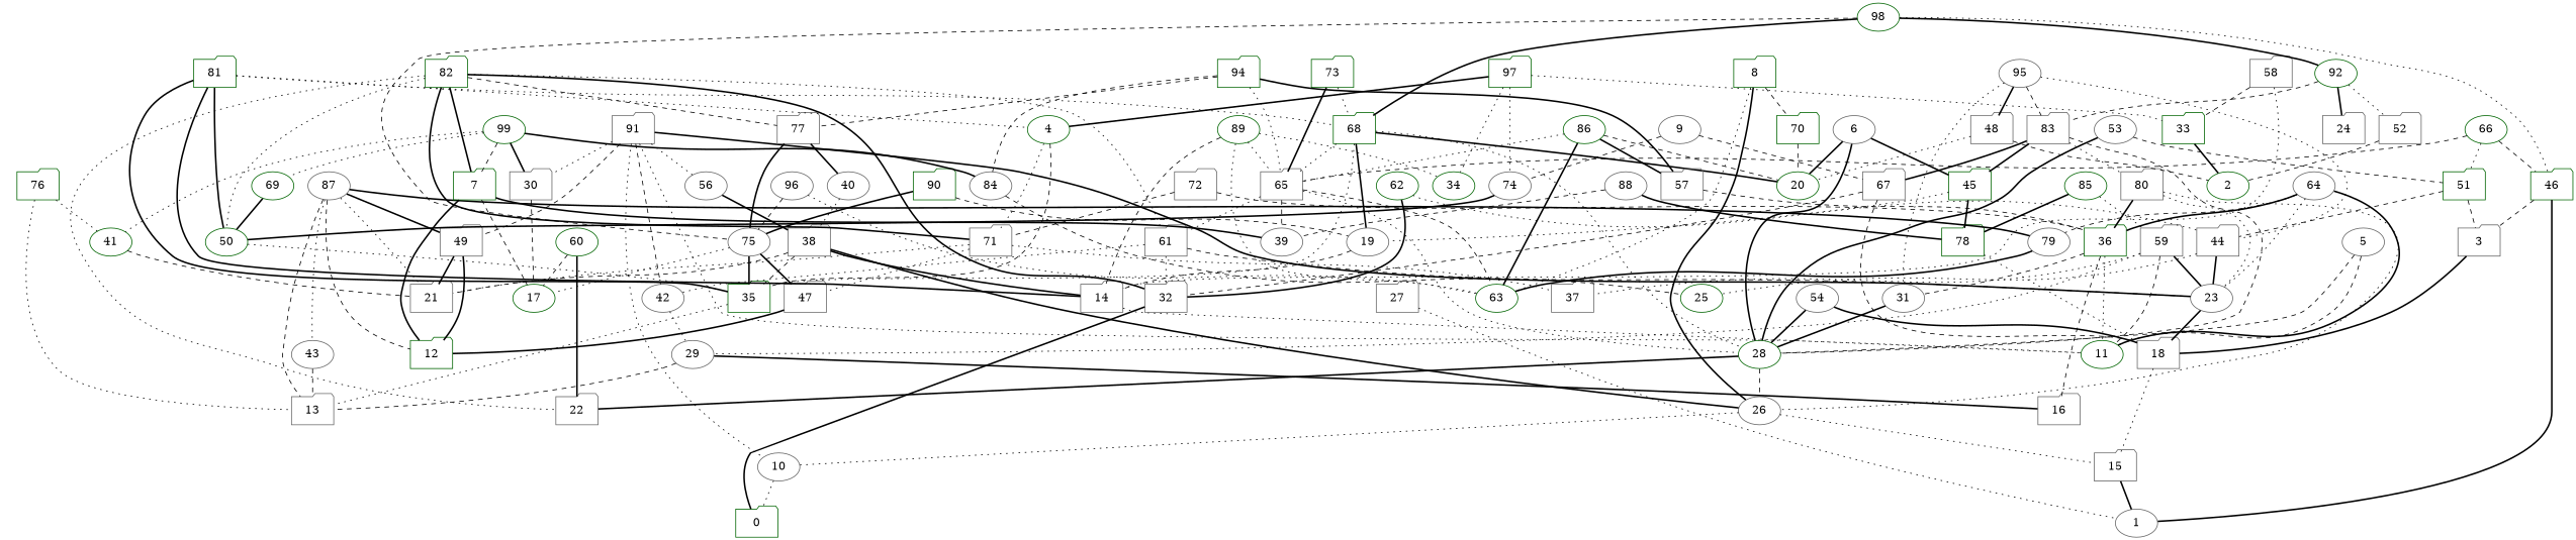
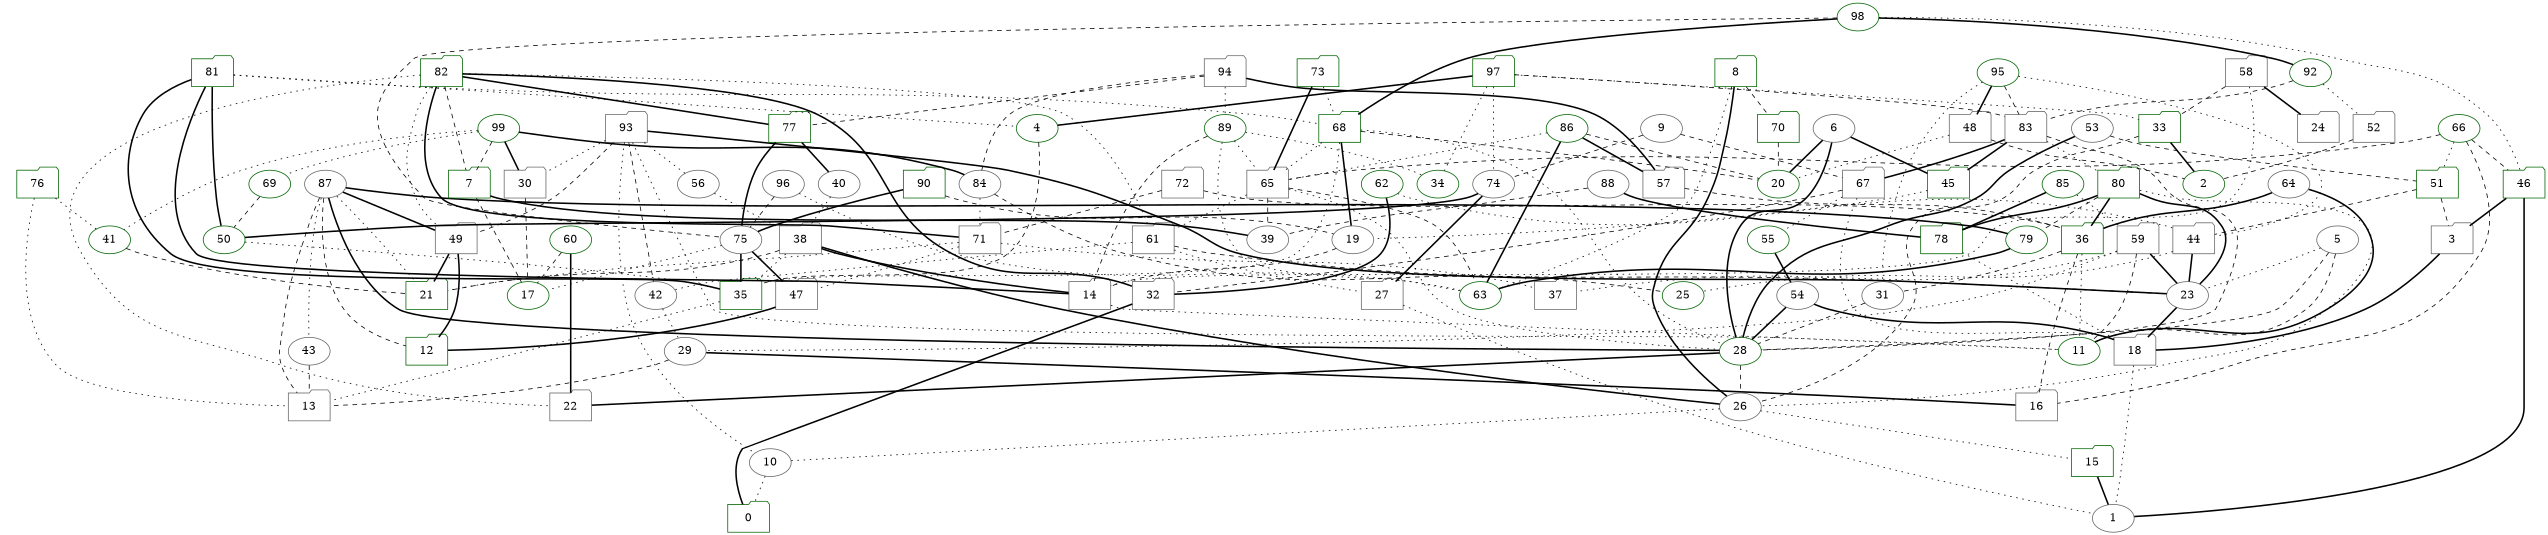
  digraph {
    node [color=gray40 shape=folder]
    edge [color=black dir=none style=dotted]
    14
    11 [color=darkgreen shape=ellipse]
    73 [color=darkgreen]
    68 [color=darkgreen]
    65
    35 [color=darkgreen]
    20 [color=darkgreen shape=ellipse]
    28 [color=darkgreen shape=ellipse]
    19 [shape=ellipse]
    63 [color=darkgreen shape=ellipse]
    61
    39 [shape=ellipse]
    59
    23 [shape=ellipse]
    29 [shape=ellipse]
    37
    18
    13
    16
    50 [color=darkgreen shape=ellipse]
    67
    32
+   55 [color=darkgreen shape=ellipse]
    1 [shape=ellipse]
    0 [color=darkgreen]
    54 [shape=ellipse]
    86 [color=darkgreen shape=ellipse]
    57
    36 [color=darkgreen]
    42 [shape=ellipse]
    53 [shape=ellipse]
    51 [color=darkgreen]
    26 [shape=ellipse]
    22
    44
    3
    92 [color=darkgreen shape=ellipse]
    52
    83
    2 [color=darkgreen shape=ellipse]
-   80
+   80 [color=darkgreen]
    45 [color=darkgreen]
    43 [shape=ellipse]
    96 [shape=ellipse]
    75 [shape=ellipse]
    47
    17 [color=darkgreen shape=ellipse]
    12 [color=darkgreen]
    72
    71
    31 [shape=ellipse]
-   21
+   21 [color=darkgreen]
    56 [shape=ellipse]
    38
-   79 [shape=ellipse]
-   91
+   79 [color=darkgreen shape=ellipse]
+   91 [label=93]
    49
    10 [shape=ellipse]
    30
    87 [shape=ellipse]
    85 [color=darkgreen shape=ellipse]
    78 [color=darkgreen]
    76 [color=darkgreen]
    41 [color=darkgreen shape=ellipse]
-   77
+   77 [color=darkgreen]
    40 [shape=ellipse]
    25 [color=darkgreen shape=ellipse]
    27
    5 [shape=ellipse]
-   15
+   15 [color=darkgreen]
    7 [color=darkgreen]
    97 [color=darkgreen]
    4 [color=darkgreen shape=ellipse]
    33 [color=darkgreen]
    74 [shape=ellipse]
    34 [color=darkgreen shape=ellipse]
    64 [shape=ellipse]
    58
    24
    84 [shape=ellipse]
    90 [color=darkgreen]
    89 [color=darkgreen shape=ellipse]
    82 [color=darkgreen]
    69 [color=darkgreen shape=ellipse]
    81 [color=darkgreen]
-   95 [shape=ellipse]
+   95 [color=darkgreen shape=ellipse]
    48
    98 [color=darkgreen shape=ellipse]
    46 [color=darkgreen]
    9 [shape=ellipse]
    62 [color=darkgreen shape=ellipse]
    6 [shape=ellipse]
    99 [color=darkgreen shape=ellipse]
    88 [shape=ellipse]
    60 [color=darkgreen shape=ellipse]
-   94 [color=darkgreen]
+   94
    8 [color=darkgreen]
    70 [color=darkgreen]
    66 [color=darkgreen shape=ellipse]
    subgraph sub_1 {
      14
      11
      73
      68
      65
      35
      20
      28
      19
      63
      61
      39
      59
      23
      29
      37
      18
      13
      16
      50
      67
      32
+     55
      1
      0
      54
      86
      57
      36
      42
      53
      51
      26
      22
      44
      3
      92
      52
      83
      2
      80
      45
      43
      96
      75
      47
      17
      12
      72
      71
      31
      21
      56
      38
      79
      91
      49
      10
      30
      87
      85
      78
      76
      41
      77
      40
      25
      27
      5
      15
      7
      97
      4
      33
      74
      34
      64
      58
      24
      84
      90
      89
      82
      69
      81
      95
      48
      98
      46
      9
      62
      6
      99
      88
      60
      94
      8
      70
      66
    }
    14 -> 11
    73 -> 68
    73 -> 65 [style=bold]
    68 -> 65
    68 -> 35
-   68 -> 20 [style=bold]
+   68 -> 20 [style=dashed]
    68 -> 28
    68 -> 19 [style=bold]
    65 -> 28
    65 -> 63 [style=dashed]
    65 -> 61
    65 -> 39 [style=dashed]
    35 -> 13
    28 -> 26 [style=dashed]
    28 -> 22 [style=bold]
    19 -> 14 [style=dashed]
    61 -> 23 [style=dashed]
    61 -> 42
-   61 -> 32
+   61 -> 27
    59 -> 11 [style=dashed]
    59 -> 23 [style=bold]
    59 -> 29
    59 -> 37
    23 -> 18 [style=bold]
    29 -> 13 [style=dashed]
    29 -> 16 [style=bold]
-   18 -> 15
+   18 -> 1
    50 -> 35
-   67 -> 18 [style=dashed]
+   67 -> 18
    67 -> 32 [style=dashed]
+   67 -> 55
    32 -> 0 [style=bold]
+   55 -> 54 [style=bold]
    54 -> 28 [style=bold]
    54 -> 18 [style=bold]
    86 -> 65
    86 -> 20 [style=dashed]
    86 -> 63 [style=bold]
    86 -> 57 [style=bold]
    57 -> 36 [style=dashed]
    36 -> 11
    36 -> 16 [style=dashed]
    36 -> 31 [style=dashed]
    42 -> 29
    53 -> 28 [style=bold]
    53 -> 51 [style=dashed]
    51 -> 44 [style=dashed]
    51 -> 3 [style=dashed]
    26 -> 10
    26 -> 15
    44 -> 23 [style=bold]
    44 -> 25
    3 -> 18 [style=bold]
    92 -> 52
    92 -> 83 [style=dashed]
    52 -> 2 [style=dashed]
    83 -> 28 [style=dashed]
    83 -> 67 [style=bold]
    83 -> 80
    83 -> 45 [style=bold]
-   80 -> 23
+   80 -> 23 [style=bold]
    80 -> 36 [style=bold]
    80 -> 26
-   64 -> 79 [style=dashed]
-   45 -> 78 [style=bold]
+   80 -> 79 [style=dashed]
+   80 -> 78 [style=bold]
    45 -> 19
    43 -> 13 [style=dashed]
    96 -> 63
    96 -> 75 [style=dashed]
    75 -> 35 [style=bold]
    75 -> 47 [style=bold]
    75 -> 17
    47 -> 12 [style=bold]
    72 -> 36 [style=dashed]
    72 -> 71 [style=dashed]
    71 -> 37
    71 -> 47
    71 -> 21
-   31 -> 28 [style=bold]
-   56 -> 38 [style=bold]
+   31 -> 28 [style=dashed]
+   56 -> 38
    38 -> 14 [style=bold]
-   38 -> 35 [style=dashed]
+   38 -> 35
    38 -> 26 [style=bold]
    38 -> 21 [style=dashed]
    79 -> 63 [style=bold]
    91 -> 11
    91 -> 23 [style=bold]
    91 -> 42 [style=dashed]
    91 -> 56
    91 -> 49 [style=dashed]
    91 -> 10
    91 -> 30
    49 -> 12 [style=bold]
    49 -> 21 [style=bold]
    10 -> 0
    30 -> 17 [style=dashed]
+   87 -> 28 [style=bold]
    87 -> 13 [style=dashed]
    87 -> 43
    87 -> 12 [style=dashed]
    87 -> 21
    87 -> 79 [style=bold]
    87 -> 49 [style=bold]
    85 -> 59
    85 -> 78 [style=bold]
    78 -> 18
    76 -> 13
    76 -> 41
    41 -> 21 [style=dashed]
    77 -> 75 [style=bold]
    77 -> 40 [style=bold]
    40 -> 38
    27 -> 1
    5 -> 11 [style=dashed]
    5 -> 28 [style=dashed]
-   64 -> 23
+   5 -> 23
    15 -> 1 [style=bold]
    7 -> 39 [style=bold]
    7 -> 17 [style=dashed]
-   7 -> 12 [style=bold]
+   97 -> 83 [style=dashed]
    97 -> 4 [style=bold]
    97 -> 33
    97 -> 74
    97 -> 34
    4 -> 35 [style=dashed]
+   33 -> 26 [style=dashed]
    33 -> 2 [style=bold]
    74 -> 50 [style=bold]
+   74 -> 27 [style=bold]
    64 -> 11 [style=bold]
    64 -> 36 [style=bold]
    58 -> 14
    58 -> 33 [style=dashed]
-   92 -> 24 [style=bold]
-   4 -> 71
+   58 -> 24 [style=bold]
+   84 -> 71
    84 -> 25 [style=dashed]
    90 -> 19 [style=dashed]
    90 -> 75 [style=bold]
    89 -> 14 [style=dashed]
    89 -> 65
    89 -> 63
    89 -> 34
    82 -> 61
    82 -> 32 [style=bold]
    82 -> 22
    82 -> 71 [style=bold]
-   82 -> 50
-   82 -> 77 [style=dashed]
-   82 -> 7 [style=bold]
-   69 -> 50 [style=bold]
+   82 -> 49
+   82 -> 77 [style=bold]
+   82 -> 7 [style=dashed]
+   69 -> 50 [style=dashed]
    81 -> 14 [style=bold]
    81 -> 68
    81 -> 35 [style=bold]
    81 -> 50 [style=bold]
    81 -> 4
    95 -> 44
    95 -> 83 [style=dashed]
    95 -> 31
    95 -> 48 [style=bold]
    48 -> 20
    48 -> 2 [style=dashed]
    98 -> 68 [style=bold]
    98 -> 92 [style=bold]
    98 -> 75 [style=dashed]
    98 -> 46
    46 -> 1 [style=bold]
-   46 -> 3 [style=dashed]
+   46 -> 3 [style=bold]
    9 -> 67 [style=dashed]
    9 -> 74 [style=dashed]
    62 -> 32 [style=bold]
    62 -> 44
    6 -> 20 [style=bold]
    6 -> 28 [style=bold]
    6 -> 45 [style=bold]
    99 -> 30 [style=bold]
    99 -> 41
    99 -> 7 [style=dashed]
    99 -> 84 [style=bold]
    99 -> 69
    88 -> 39 [style=dashed]
    88 -> 78 [style=bold]
    60 -> 22 [style=bold]
    60 -> 17 [style=dashed]
-   94 -> 65
+   94 -> 89
    94 -> 57 [style=bold]
    94 -> 77 [style=dashed]
    94 -> 84 [style=dashed]
    8 -> 63
    8 -> 26 [style=bold]
    8 -> 70 [style=dashed]
    70 -> 20 [style=dashed]
    66 -> 65 [style=dashed]
+   66 -> 16 [style=dashed]
    66 -> 51
    66 -> 46 [style=dashed]
  }
